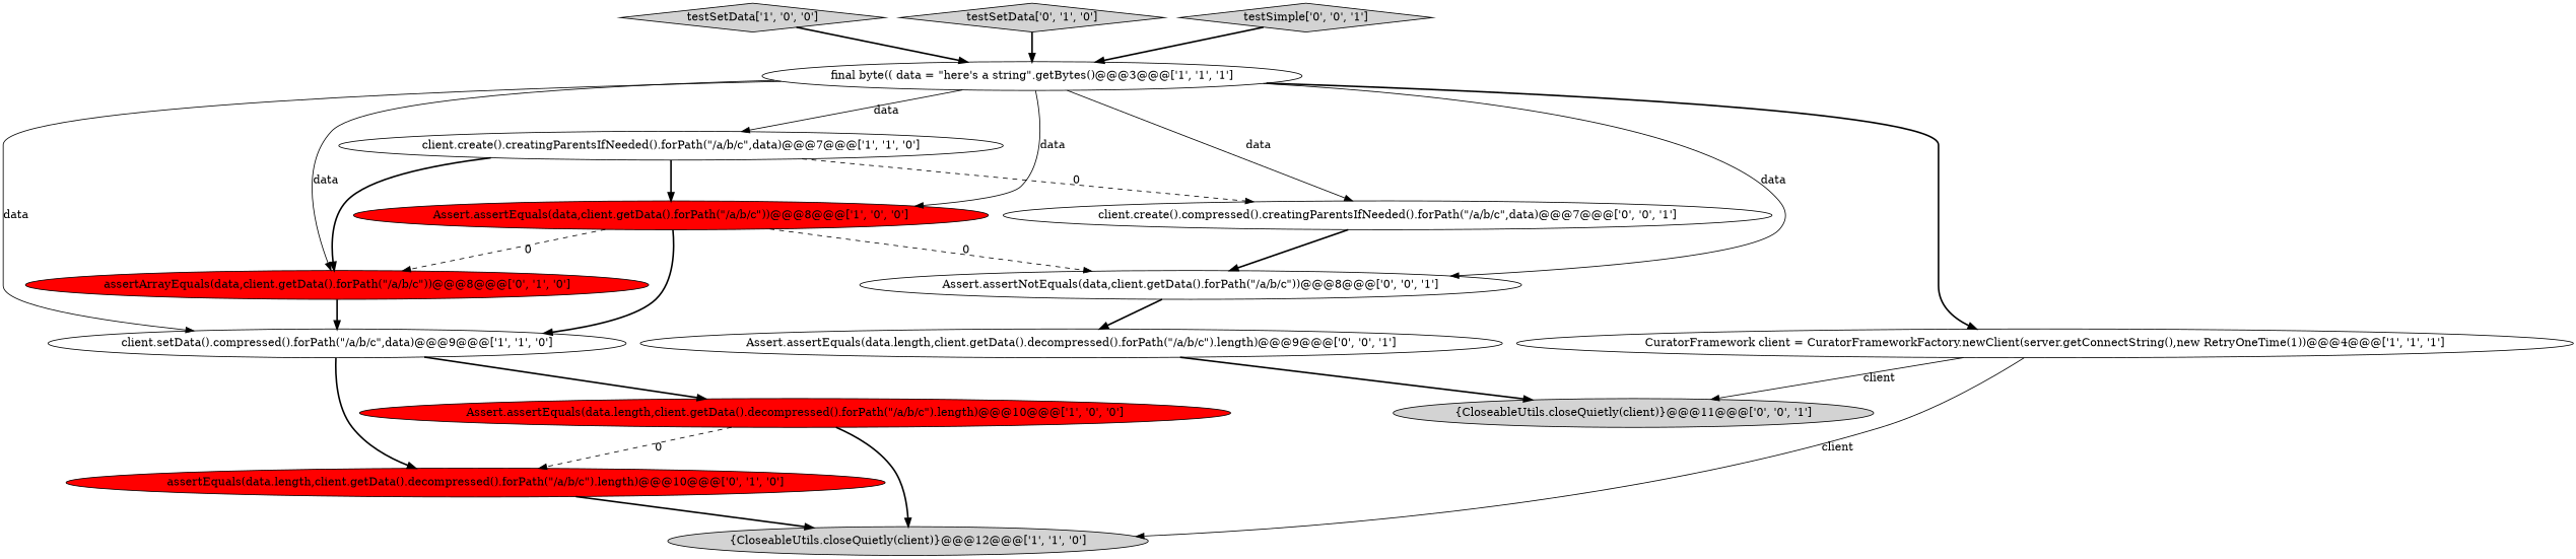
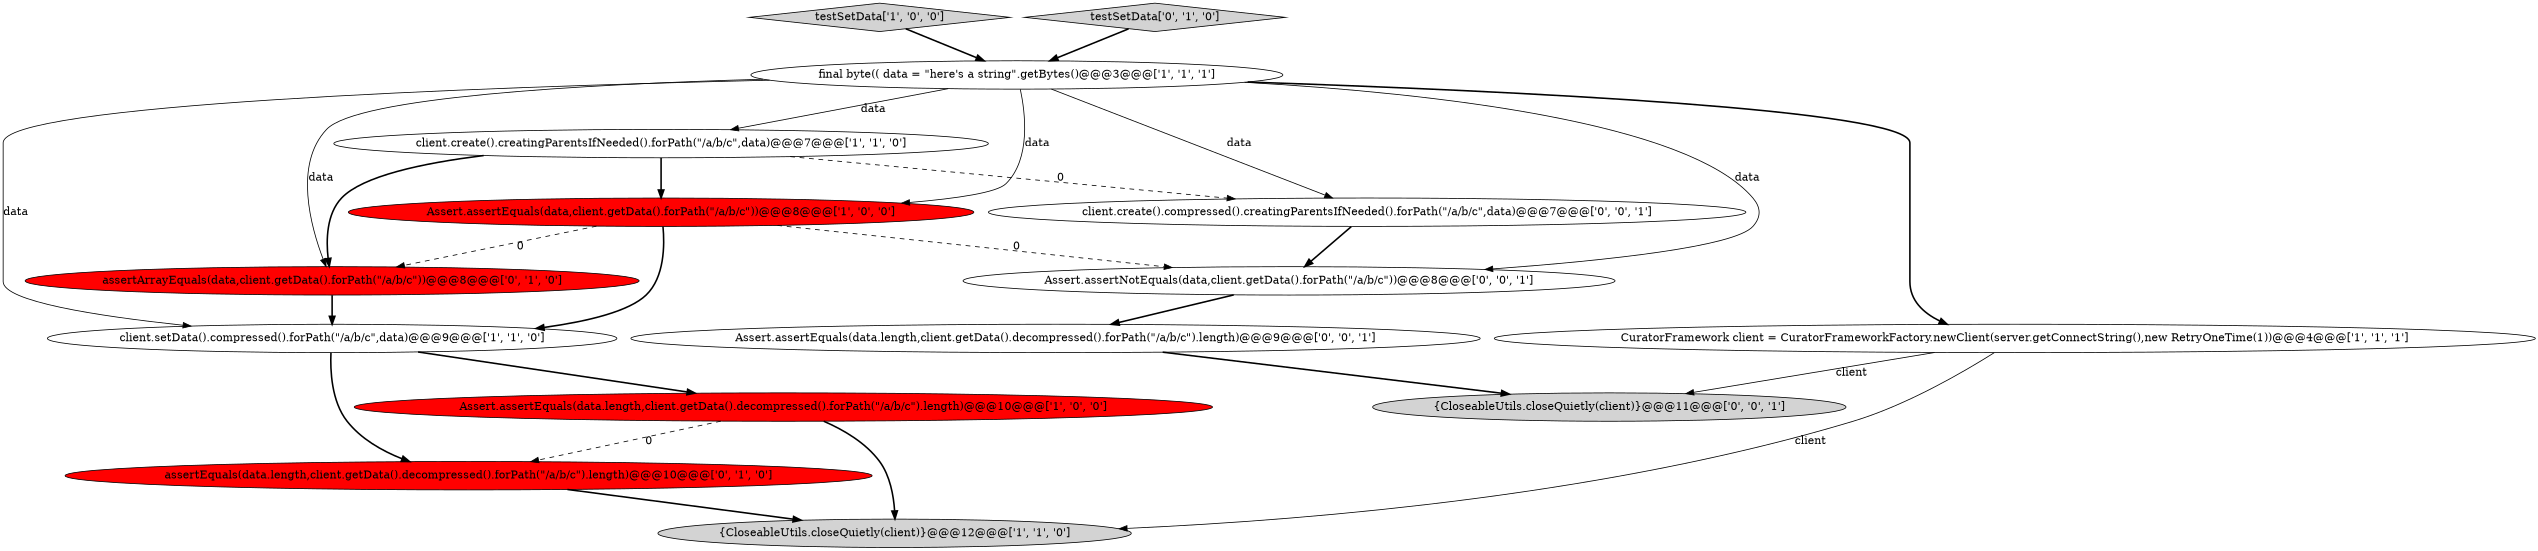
  digraph {
    node [fillcolor=white shape=ellipse style=filled]
    edge [style=bold]
    n1 [fillcolor=red label="Assert.assertEquals(data.length,client.getData().decompressed().forPath(\"/a/b/c\").length)@@@10@@@['1', '0', '0']"]
    n2 [fillcolor=red label="assertEquals(data.length,client.getData().decompressed().forPath(\"/a/b/c\").length)@@@10@@@['0', '1', '0']"]
    n3 [fillcolor=lightgray label="{CloseableUtils.closeQuietly(client)}@@@12@@@['1', '1', '0']"]
    n4 [label="client.setData().compressed().forPath(\"/a/b/c\",data)@@@9@@@['1', '1', '0']"]
    n5 [fillcolor=lightgray label="testSetData['1', '0', '0']" shape=diamond]
    n6 [label="final byte(( data = \"here's a string\".getBytes()@@@3@@@['1', '1', '1']"]
    n7 [label="Assert.assertNotEquals(data,client.getData().forPath(\"/a/b/c\"))@@@8@@@['0', '0', '1']"]
    n8 [label="client.create().creatingParentsIfNeeded().forPath(\"/a/b/c\",data)@@@7@@@['1', '1', '0']"]
    n9 [fillcolor=red label="assertArrayEquals(data,client.getData().forPath(\"/a/b/c\"))@@@8@@@['0', '1', '0']"]
    n10 [fillcolor=red label="Assert.assertEquals(data,client.getData().forPath(\"/a/b/c\"))@@@8@@@['1', '0', '0']"]
    n11 [label="client.create().compressed().creatingParentsIfNeeded().forPath(\"/a/b/c\",data)@@@7@@@['0', '0', '1']"]
    n12 [label="CuratorFramework client = CuratorFrameworkFactory.newClient(server.getConnectString(),new RetryOneTime(1))@@@4@@@['1', '1', '1']"]
    n13 [label="Assert.assertEquals(data.length,client.getData().decompressed().forPath(\"/a/b/c\").length)@@@9@@@['0', '0', '1']"]
    n14 [fillcolor=lightgray label="{CloseableUtils.closeQuietly(client)}@@@11@@@['0', '0', '1']"]
    n15 [fillcolor=lightgray label="testSetData['0', '1', '0']" shape=diamond]
-   n16 [fillcolor=lightgray label="testSimple['0', '0', '1']" shape=diamond]
    n1 -> n2 [label=0 style=dashed]
    n1 -> n3
    n2 -> n3
    n4 -> n1
    n4 -> n2
    n5 -> n6
    n6 -> n4 [label=data style=solid]
    n6 -> n7 [label=data style=solid]
    n6 -> n8 [label=data style=solid]
    n6 -> n9 [label=data style=solid]
    n6 -> n10 [label=data style=solid]
    n6 -> n11 [label=data style=solid]
    n6 -> n12
    n7 -> n13
    n8 -> n9
    n8 -> n10
    n8 -> n11 [label=0 style=dashed]
    n9 -> n4
    n10 -> n4
    n10 -> n7 [label=0 style=dashed]
    n10 -> n9 [label=0 style=dashed]
    n11 -> n7
    n12 -> n3 [label=client style=solid]
    n12 -> n14 [label=client style=solid]
    n13 -> n14
    n15 -> n6
-   n16 -> n6
  }
